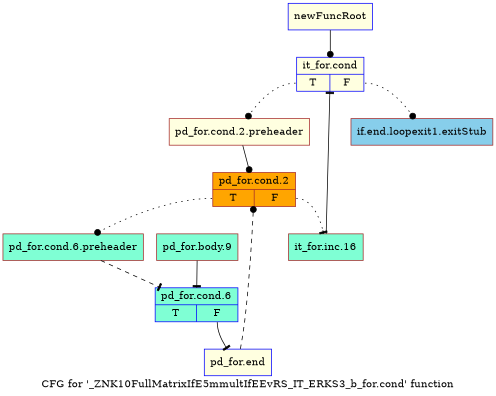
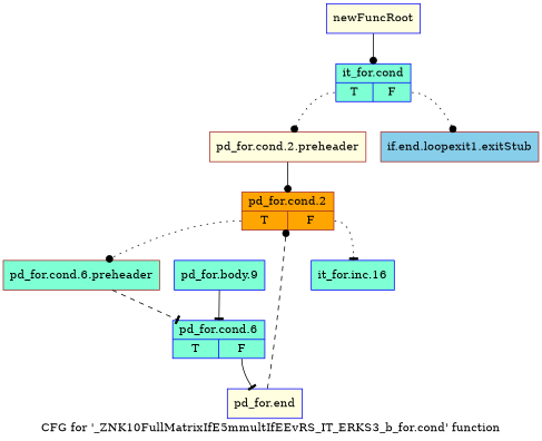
  digraph {
    label="CFG for '_ZNK10FullMatrixIfE5mmultIfEEvRS_IT_ERKS3_b_for.cond' function"
    node [color=blue fillcolor=aquamarine shape=record style=filled]
    edge [arrowhead=dot style=solid]
    n1 [fillcolor=lightyellow label="{newFuncRoot}"]
-   n2 [fillcolor=lightyellow label="{it_for.cond|{<s0>T|<s1>F}}"]
+   n2 [label="{it_for.cond|{<s0>T|<s1>F}}"]
    n3 [color=brown fillcolor=skyblue label="{if.end.loopexit1.exitStub}"]
    n4 [color=brown fillcolor=lightyellow label="{pd_for.cond.2.preheader}"]
    n5 [color=brown fillcolor=orange label="{pd_for.cond.2|{<s0>T|<s1>F}}"]
    n6 [color=brown label="{pd_for.cond.6.preheader}"]
-   n7 [color=brown label="{it_for.inc.16}"]
+   n7 [label="{it_for.inc.16}"]
    n8 [label="{pd_for.cond.6|{<s0>T|<s1>F}}"]
    n9 [fillcolor=lightyellow label="{pd_for.end}"]
-   n10 [color=brown label="{pd_for.body.9}"]
+   n10 [label="{pd_for.body.9}"]
    n1 -> n2
    n2 -> n3 [style=dotted tailport=s1]
    n2 -> n4 [style=dotted tailport=s0]
    n4 -> n5
    n5 -> n6 [style=dotted tailport=s0]
    n5 -> n7 [arrowhead=tee style=dotted tailport=s1]
    n6 -> n8 [arrowhead=tee style=dashed]
-   n7 -> n2 [arrowhead=tee]
    n8 -> n9 [arrowhead=tee tailport=s1]
    n9 -> n5 [style=dashed]
    n10 -> n8 [arrowhead=tee]
  }
